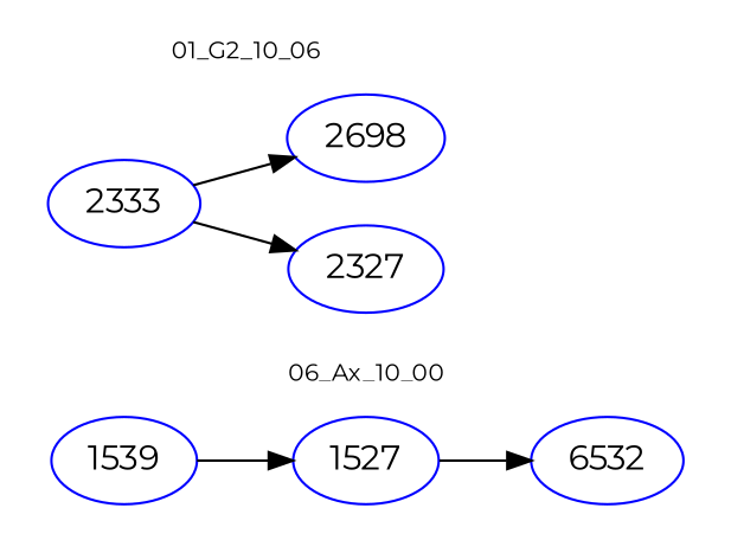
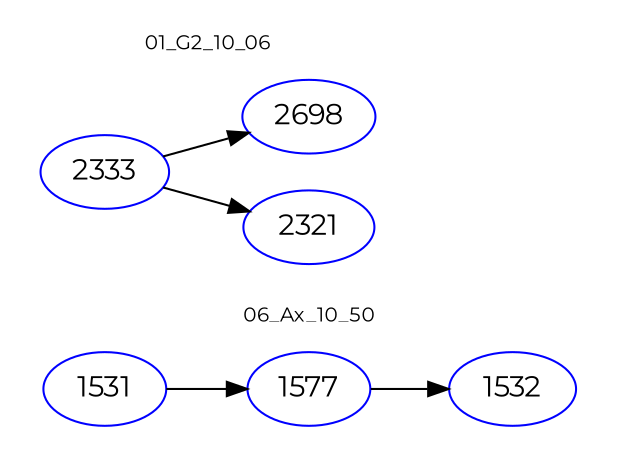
  digraph {
    fontname=Montserrat
    rankdir=LR
    node [color=blue fontname=Montserrat]
    edge [color=black fontname=Montserrat]
-   n1 [label=1539]
-   n2 [label=1527]
-   n3 [label=6532]
+   n1 [label=1531]
+   n2 [label=1577]
+   n3 [label=1532]
    n4 [label=2333]
-   n5 [label=2327]
+   n5 [label=2321]
    n6 [label=2698]
    subgraph cluster_1 {
      color=white
      fontsize=10
-     label="06_Ax_10_00"
+     label="06_Ax_10_50"
      n1
      n2
      n3
    }
    subgraph cluster_2 {
      color=white
      fontsize=10
      label="01_G2_10_06"
      n4
      n5
      n6
    }
    n1 -> n2
    n2 -> n3
    n4 -> n5
    n4 -> n6
  }
